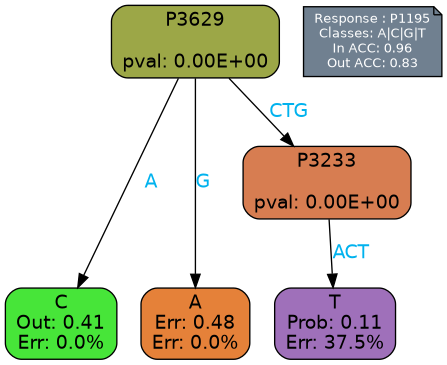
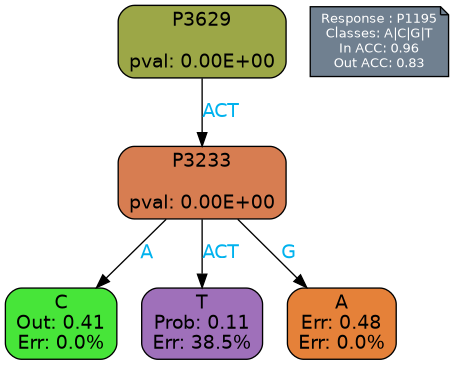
  digraph {
    ranksep=equally
    splines=polylines
    node [color=black fontname=helvetica shape=box style="filled, rounded"]
    edge [fontcolor=deepskyblue2 fontname=helvetica]
    n1 [fillcolor="#47e539" label="C\nOut: 0.41\nErr: 0.0%"]
-   n2 [fillcolor="#9f70ba" label="T\nProb: 0.11\nErr: 37.5%"]
+   n2 [fillcolor="#9f70ba" label="T\nProb: 0.11\nErr: 38.5%"]
    n3 [fillcolor="#e58139" label="A\nErr: 0.48\nErr: 0.0%"]
    n4 [align=left fillcolor=slategray fontcolor=white fontsize=10 label="Response : P1195\nClasses: A|C|G|T\nIn ACC: 0.96\nOut ACC: 0.83\n" shape=note style=filled]
    n5 [fillcolor="#9ca747" label="P3629\n\npval: 0.00E+00"]
    n6 [fillcolor="#d77d51" label="P3233\n\npval: 0.00E+00"]
    subgraph sub_1 {
      rank=same
      n1
      n2
      n3
    }
    subgraph sub_2 {
      rank=same
      n4
      n5
    }
-   n5 -> n1 [label=A]
-   n5 -> n6 [label=CTG]
+   n6 -> n1 [label=A]
+   n5 -> n6 [label=ACT]
    n6 -> n2 [label=ACT]
-   n5 -> n3 [label=G]
+   n6 -> n3 [label=G]
  }
